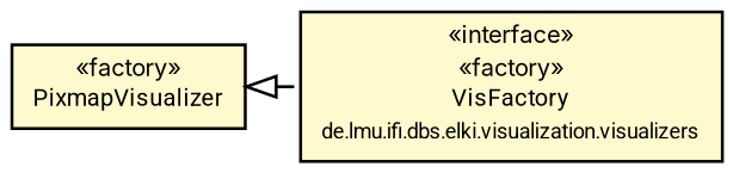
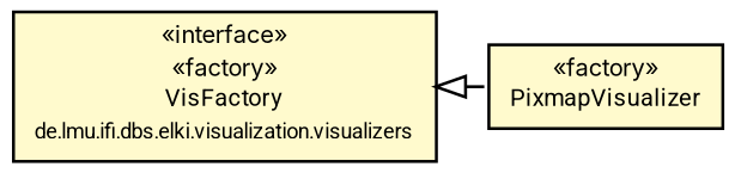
  digraph {
    nodesep=0.15
    rankdir=LR
    ranksep=0.25
    fontname=Inter
    node [fontcolor=black fontname=Inter fontsize=8 margin=0 shape=plaintext]
    n1 [height=0 label=<<table title="de.lmu.ifi.dbs.elki.visualization.visualizers.VisFactory" border="0" cellborder="1" cellspacing="0" cellpadding="2" bgcolor="LemonChiffon" href="../VisFactory.html" target="_parent"> 		<tr><td><table border="0" cellspacing="0" cellpadding="1"> 		<tr><td align="center" balign="center"> &#171;interface&#187; </td></tr> 		<tr><td align="center" balign="center"> &#171;factory&#187; </td></tr> 		<tr><td align="center" balign="center"> <font face="Roboto">VisFactory</font> </td></tr> 		<tr><td align="center" balign="center"> <font face="Roboto" point-size="7.0">de.lmu.ifi.dbs.elki.visualization.visualizers</font> </td></tr> 		</table></td></tr> 		</table>> width=0]
    n2 [height=0 label=<<table title="de.lmu.ifi.dbs.elki.visualization.visualizers.visunproj.PixmapVisualizer" border="0" cellborder="1" cellspacing="0" cellpadding="2" bgcolor="lemonChiffon" href="PixmapVisualizer.html" target="_parent"> 		<tr><td><table border="0" cellspacing="0" cellpadding="1"> 		<tr><td align="center" balign="center"> &#171;factory&#187; </td></tr> 		<tr><td align="center" balign="center"> <font face="Roboto">PixmapVisualizer</font> </td></tr> 		</table></td></tr> 		</table>> width=0]
-   n2 -> n1 [arrowtail=empty color=black dir=back fontname=Inter fontsize=7 labelfontname=Roboto labelfontsize=7 style=dashed weight=9]
+   n1 -> n2 [arrowtail=empty color=black dir=back fontname=Inter fontsize=7 labelfontname=Roboto labelfontsize=7 style=dashed weight=9]
  }
